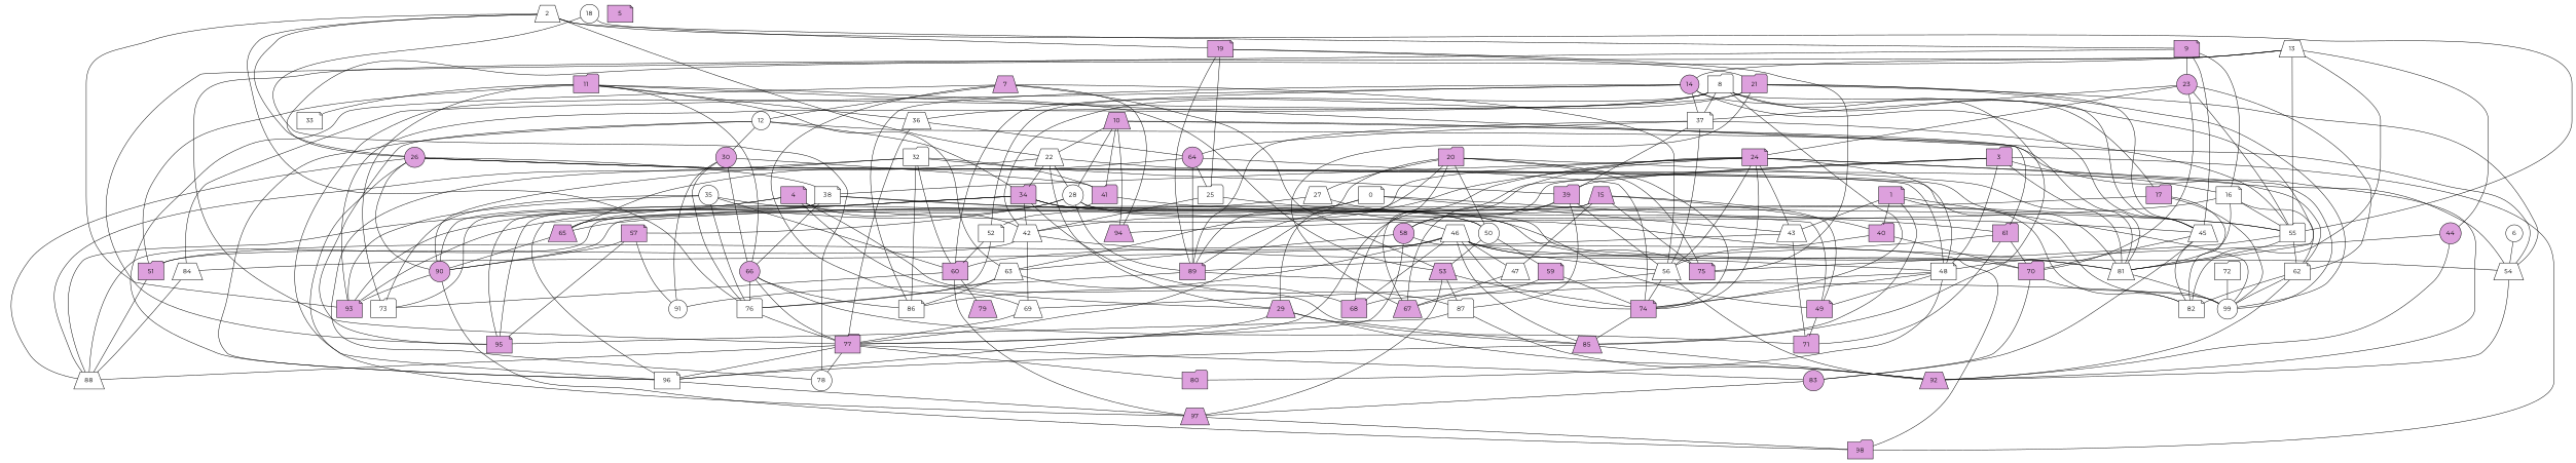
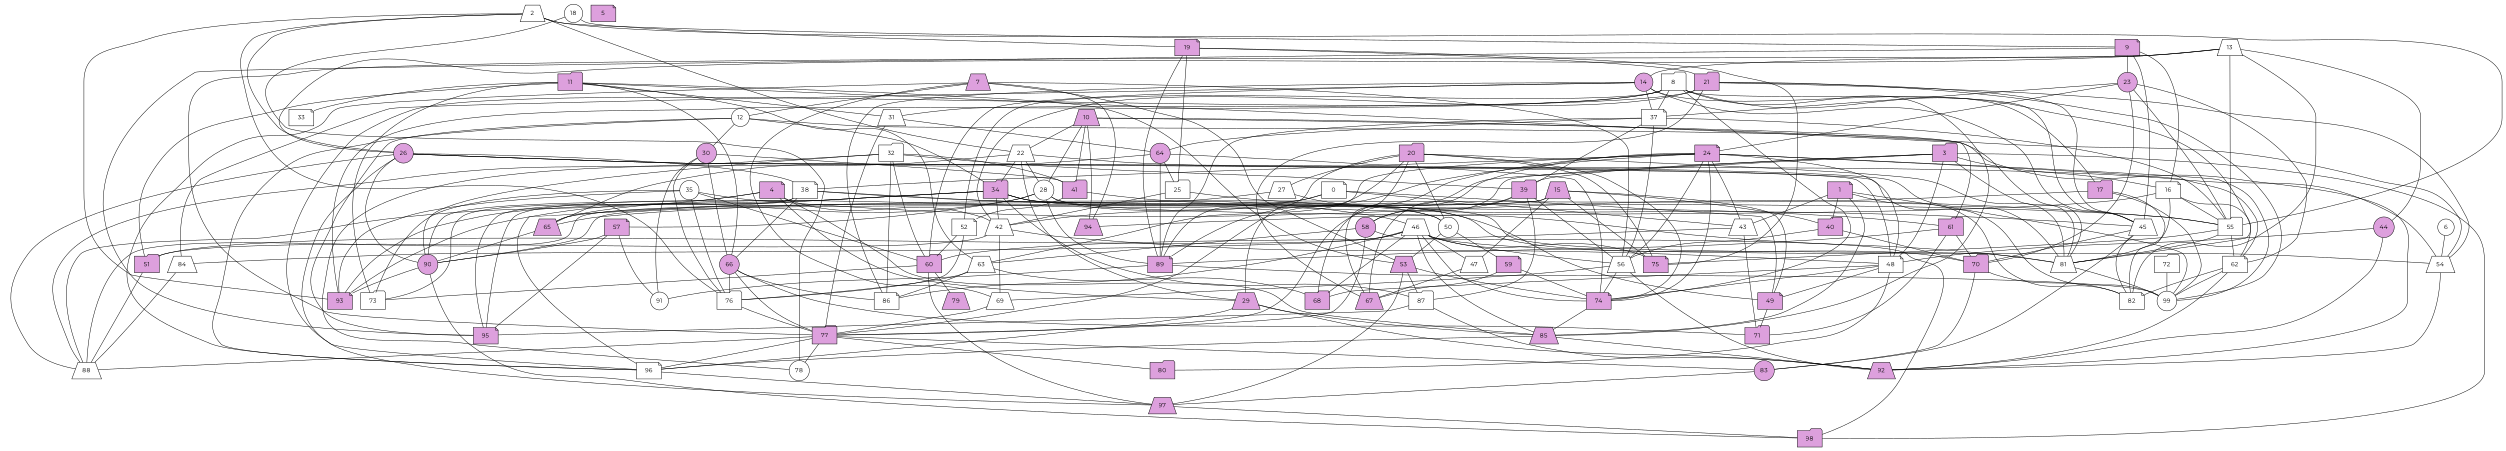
  strict graph {
    fontname=Montserrat
    node [fillcolor=plum fontname=Montserrat shape=trapezium style=filled]
    edge [fontname=Montserrat is_available=True prob=1.0]
    0 [fillcolor=white shape=note]
    42 [fillcolor=white]
    43 [fillcolor=white]
    49 [shape=note]
    65
    48 [fillcolor=white shape=note]
    69 [fillcolor=white]
    51 [shape=folder]
    60 [shape=folder]
    71 [shape=folder]
    90 [shape=circle]
    1 [shape=note]
    40 [shape=folder]
    82 [fillcolor=white shape=note]
    85
    99 [fillcolor=white shape=circle]
    56 [fillcolor=white]
    70 [shape=folder]
    96 [fillcolor=white shape=note]
    92
    2 [fillcolor=white]
    9 [shape=note]
    22 [fillcolor=white]
    26 [shape=circle]
    55 [fillcolor=white shape=folder]
    76 [fillcolor=white shape=folder]
    93 [shape=note]
    16 [fillcolor=white shape=note]
    45 [fillcolor=white]
    23 [shape=circle]
    95 [shape=note]
    29
    54 [fillcolor=white]
    28 [fillcolor=white shape=circle]
    34 [shape=folder]
    78 [fillcolor=white shape=circle]
    81 [fillcolor=white]
    88 [fillcolor=white]
    38 [fillcolor=white shape=note]
    97
    75 [shape=note]
    62 [fillcolor=white shape=note]
    77 [shape=folder]
    3 [shape=folder]
    39 [shape=folder]
    58 [shape=circle]
    98 [shape=folder]
    94
    67
    87 [fillcolor=white shape=folder]
    74 [shape=note]
    68 [shape=folder]
    80 [shape=folder]
    63 [fillcolor=white]
    83 [shape=circle]
    4 [shape=note]
    5 [shape=note]
    6 [fillcolor=white shape=circle]
    12 [fillcolor=white shape=circle]
    7
    53
    30 [shape=circle]
    8 [fillcolor=white shape=folder]
    37 [fillcolor=white shape=note]
    52 [fillcolor=white shape=note]
    89 [shape=note]
    64 [shape=circle]
    24 [shape=note]
    10
    41 [shape=folder]
    50 [fillcolor=white shape=circle]
    57 [shape=note]
    11 [shape=folder]
-   31 [fillcolor=white label=36]
+   31 [fillcolor=white]
    33 [fillcolor=white shape=note]
    61 [shape=folder]
    66 [shape=circle]
    73 [fillcolor=white shape=folder]
    86 [fillcolor=white shape=note]
    91 [fillcolor=white shape=circle]
    13 [fillcolor=white]
    14 [shape=circle]
    44 [shape=circle]
    17 [shape=folder]
    84 [fillcolor=white]
    79
    15
    47 [fillcolor=white]
    18 [fillcolor=white shape=circle]
    19 [shape=note]
    21 [shape=folder]
    25 [fillcolor=white shape=folder]
    20 [shape=folder]
    27 [fillcolor=white]
    59 [shape=note]
    46 [fillcolor=white]
    32 [fillcolor=white shape=folder]
    35 [fillcolor=white shape=circle]
    72 [fillcolor=white shape=folder]
    0 -- 42 [prob=0.516971939848]
    0 -- 43 [prob=0.415030714509]
    0 -- 49
    0 -- 65 [prob=0.348077098972]
    42 -- 48 [prob=0.00795888362204]
    42 -- 69 [prob=0.579980115924]
    42 -- 51 [prob=0.760496886327]
    43 -- 60 [prob=0.349645962075]
    43 -- 71 [prob=0.783172770863]
    49 -- 71 [prob=0.477107584003]
    65 -- 90
    48 -- 49 [prob=0.327504761909]
    48 -- 74 [prob=0.599367911601]
    48 -- 68 [prob=0.870588691976]
    48 -- 80
    69 -- 77 [prob=0.458373306576]
    51 -- 88 [prob=0.0925055307599]
    60 -- 97
    60 -- 73 [prob=0.29306493965]
    60 -- 79 [prob=0.0689883517797]
    90 -- 93
    90 -- 98 [prob=0.454757954147]
    1 -- 43 [prob=0.309199955357]
    1 -- 40 [prob=0.898999690755]
    1 -- 82 [prob=0.00287563071792]
    1 -- 85 [prob=0.0110739303877]
    1 -- 99 [prob=0.631081297979]
    40 -- 56 [prob=0.399404271955]
    40 -- 70 [prob=0.313004969759]
    85 -- 96
    85 -- 92 [prob=0.955386788516]
    56 -- 69 [prob=0.164900999362]
    56 -- 92 [prob=0.601748299204]
    56 -- 74 [prob=0.521786255187]
    70 -- 82
    70 -- 83 [prob=0.261721368963]
    96 -- 97 [prob=0.418105192641]
    2 -- 9
    2 -- 22
    2 -- 26 [prob=0.198657289597]
    2 -- 55 [prob=0.853104753444]
    2 -- 76 [prob=0.646935426555]
    2 -- 93 [prob=0.016516799831]
    9 -- 16 [prob=0.992768468884]
    9 -- 45 [prob=0.450965111467]
    9 -- 23 [prob=0.573773232932]
    9 -- 95 [prob=0.540515086151]
    22 -- 29
    22 -- 54 [prob=0.313244347459]
    22 -- 28 [prob=0.797204417976]
    22 -- 34
    22 -- 78 [prob=0.143069028977]
    26 -- 48
    26 -- 90 [prob=0.560170931106]
    26 -- 99 [prob=0.553553492938]
    26 -- 81
    26 -- 88
    26 -- 38 [prob=0.215623293932]
    26 -- 97 [prob=0.926269319183]
    55 -- 81 [prob=0.0234015918354]
    55 -- 75 [prob=0.0205323300298]
    55 -- 62 [prob=0.344620766726]
    76 -- 77
    16 -- 55 [prob=0.198448777943]
    16 -- 81 [prob=0.565748422223]
    16 -- 62
    16 -- 94 [prob=0.0250026254987]
    45 -- 82 [prob=0.379306523969]
    45 -- 70 [prob=0.544341334823]
    45 -- 83 [prob=0.264914406275]
    23 -- 70 [prob=0.829344471591]
    23 -- 55 [prob=0.769185701118]
    23 -- 62
    23 -- 37 [prob=0.460157486631]
    23 -- 24 [prob=0.698213106842]
    29 -- 85 [prob=0.220332320564]
    29 -- 96 [prob=0.346456530091]
    29 -- 92 [prob=0.602422591386]
    54 -- 92 [prob=0.677240250123]
    28 -- 93
    28 -- 81 [prob=0.731523006068]
    28 -- 89 [prob=0.429543646841]
    28 -- 50 [prob=0.187350457122]
    28 -- 57 [prob=0.727088269418]
    34 -- 42 [prob=0.0148334052023]
    34 -- 70 [prob=0.100271620249]
    34 -- 96 [prob=0.509108809362]
    34 -- 93 [prob=0.233803898771]
    34 -- 95 [prob=0.94774736158]
    34 -- 81 [prob=0.202242390884]
    34 -- 87
    34 -- 50 [prob=0.798919272765]
    81 -- 99 [prob=0.335742510768]
    38 -- 55 [prob=0.935508783789]
    38 -- 95 [prob=0.381794387107]
    38 -- 66 [prob=0.344810220346]
    38 -- 73 [prob=0.462299230443]
    38 -- 46
    97 -- 98 [prob=0.535306700956]
    62 -- 82
    62 -- 99
    62 -- 92
    77 -- 96 [prob=0.355123287869]
    77 -- 78 [prob=0.758803499372]
    77 -- 88 [prob=0.837437692119]
    77 -- 80 [prob=0.292652710458]
    77 -- 83 [prob=0.564557444971]
    3 -- 48 [prob=0.970294203114]
    3 -- 16 [prob=0.866975932558]
    3 -- 81 [prob=0.593784093279]
    3 -- 77 [prob=0.870019214996]
    3 -- 39 [prob=0.902842489461]
    3 -- 58 [prob=0.661084156689]
    3 -- 98 [prob=0.924473964849]
    39 -- 56 [prob=0.990925091142]
    39 -- 58 [prob=0.784440588322]
    39 -- 67 [prob=0.39833601803]
    39 -- 87 [prob=0.972144188184]
    58 -- 77 [prob=0.582602475632]
    58 -- 98
    58 -- 63 [prob=0.220321726288]
    87 -- 92 [prob=0.955349018601]
    87 -- 95 [prob=0.273041076346]
    74 -- 85 [prob=0.326408253207]
    63 -- 76
    63 -- 68 [prob=0.144678466865]
    63 -- 86 [prob=0.552722337151]
    83 -- 97 [prob=0.0298963508928]
    4 -- 42 [prob=0.94604899323]
    4 -- 90 [prob=0.50398339218]
    4 -- 85 [prob=0.557687004643]
    4 -- 29
    4 -- 88
    6 -- 54 [prob=0.148275301032]
    12 -- 96 [prob=0.882505863384]
    12 -- 92 [prob=0.507012493995]
    12 -- 95 [prob=0.486631745878]
    12 -- 34
    12 -- 30 [prob=0.960216072784]
    7 -- 69 [prob=0.63813923814]
    7 -- 56 [prob=0.742711228671]
    7 -- 96 [prob=0.726649075945]
    7 -- 94 [prob=0.0388115073712]
    7 -- 12
    7 -- 53
    53 -- 97 [prob=0.640582582955]
    53 -- 87
    53 -- 74 [prob=0.73778905165]
    30 -- 76 [prob=0.0634407058151]
    30 -- 41 [prob=0.00269115021783]
    30 -- 66 [prob=0.642079331719]
    30 -- 91
    8 -- 85 [prob=0.111862501094]
    8 -- 96 [prob=0.284561796555]
    8 -- 93
    8 -- 45 [prob=0.683711515093]
    8 -- 81 [prob=0.0820562105485]
    8 -- 74 [prob=0.318014060709]
    8 -- 37 [prob=0.780664472814]
    8 -- 52 [prob=0.749193027063]
    37 -- 56
    37 -- 55 [prob=0.427861841537]
    37 -- 39 [prob=0.170176498498]
    37 -- 89 [prob=0.683554383177]
    37 -- 64
    52 -- 60 [prob=0.721437777738]
    52 -- 76 [prob=0.508613466869]
    89 -- 99 [prob=0.68391333892]
    89 -- 91 [prob=0.267134069476]
    64 -- 65 [prob=0.817767305771]
    64 -- 74 [prob=0.121175055748]
    64 -- 89
    64 -- 25 [prob=0.535017466516]
    24 -- 43 [prob=0.0415087854637]
    24 -- 48 [prob=0.375919759193]
    24 -- 99 [prob=0.629045693601]
    24 -- 56 [prob=0.137131090291]
    24 -- 38 [prob=0.28908759789]
    24 -- 62 [prob=0.629175092536]
    24 -- 77 [prob=0.524131494148]
    24 -- 74
    24 -- 68 [prob=0.599955692504]
    24 -- 63 [prob=0.62112723797]
    24 -- 89 [prob=0.769323916518]
    10 -- 22 [prob=0.134197713936]
    10 -- 54
    10 -- 28 [prob=0.874734259426]
    10 -- 81
    10 -- 94 [prob=0.103678522769]
    10 -- 41
    41 -- 45
    41 -- 52
    50 -- 53 [prob=0.212631319177]
    50 -- 59 [prob=0.811413899285]
    57 -- 90
    57 -- 95 [prob=0.541695896895]
    57 -- 91 [prob=0.17762037324]
    11 -- 51 [prob=0.335499297544]
    11 -- 63
    11 -- 53 [prob=0.0535971998641]
    11 -- 31 [prob=0.859168882806]
    11 -- 33 [prob=0.381403264807]
    11 -- 61 [prob=0.693246434174]
    11 -- 66 [prob=0.386351238808]
    11 -- 73
    31 -- 77 [prob=0.80707363715]
    31 -- 64 [prob=0.46001257023]
    61 -- 71
    61 -- 70
    61 -- 89 [prob=0.165229094088]
    66 -- 71
    66 -- 76
    66 -- 77 [prob=0.114696598622]
    66 -- 86 [prob=0.507174018014]
    13 -- 82 [prob=0.281522267271]
    13 -- 26 [prob=0.39116436053]
    13 -- 55 [prob=0.466192360239]
    13 -- 77 [prob=0.190350175514]
    13 -- 14 [prob=0.0382014768366]
    13 -- 44
    14 -- 60
    14 -- 45 [prob=0.798196989463]
    14 -- 37 [prob=0.280726492718]
    14 -- 86 [prob=0.70295737914]
    14 -- 17 [prob=0.180840815677]
    14 -- 84
    44 -- 48 [prob=0.760275076354]
    44 -- 92 [prob=0.376459252331]
    17 -- 65 [prob=0.43843230444]
    17 -- 82 [prob=0.356648473637]
    17 -- 99 [prob=0.543606575502]
    84 -- 88 [prob=0.72481547118]
    15 -- 49
    15 -- 90 [prob=0.793145302902]
    15 -- 40 [prob=0.363063465206]
    15 -- 88
    15 -- 75 [prob=0.359399803531]
    15 -- 47 [prob=0.526849890871]
    47 -- 67 [prob=0.270748991063]
    18 -- 78 [prob=0.643824576904]
    18 -- 19
    19 -- 75 [prob=0.845495026517]
    19 -- 89 [prob=0.905567440092]
    19 -- 21 [prob=0.184454437408]
    19 -- 25 [prob=0.0178759019661]
    21 -- 42 [prob=0.954930287029]
    21 -- 99
    21 -- 45
    21 -- 54 [prob=0.487540612037]
    21 -- 67 [prob=0.956299247734]
    21 -- 31 [prob=0.225191424679]
    25 -- 42
    25 -- 61
    20 -- 29 [prob=0.453995932973]
    20 -- 81 [prob=0.286205113245]
    20 -- 75 [prob=0.7966782034]
    20 -- 67 [prob=0.101516767729]
    20 -- 74 [prob=0.987841451543]
    20 -- 89 [prob=0.484134930647]
    20 -- 50
    20 -- 27 [prob=0.741521126729]
    27 -- 49
    27 -- 65 [prob=0.806130939164]
    59 -- 67 [prob=0.405220896046]
    59 -- 74 [prob=0.843556776521]
    46 -- 51
    46 -- 85 [prob=0.301363513455]
    46 -- 56 [prob=0.41357840889]
    46 -- 54 [prob=0.682519903458]
    46 -- 75 [prob=0.271385344121]
    46 -- 74 [prob=0.0715318157004]
    46 -- 68 [prob=0.999421554883]
    46 -- 86 [prob=0.3495247736]
    46 -- 84 [prob=0.333452376575]
    46 -- 47 [prob=0.589979067398]
    32 -- 60
    32 -- 90
    32 -- 88 [prob=0.632713906004]
    32 -- 39 [prob=0.77396830039]
    32 -- 41
    32 -- 86 [prob=0.356290117446]
    35 -- 60 [prob=0.893963877847]
    35 -- 55 [prob=0.572383442614]
    35 -- 76 [prob=0.951105432971]
    35 -- 93 [prob=0.583220785554]
    35 -- 73 [prob=0.933261318281]
    72 -- 99
  }
